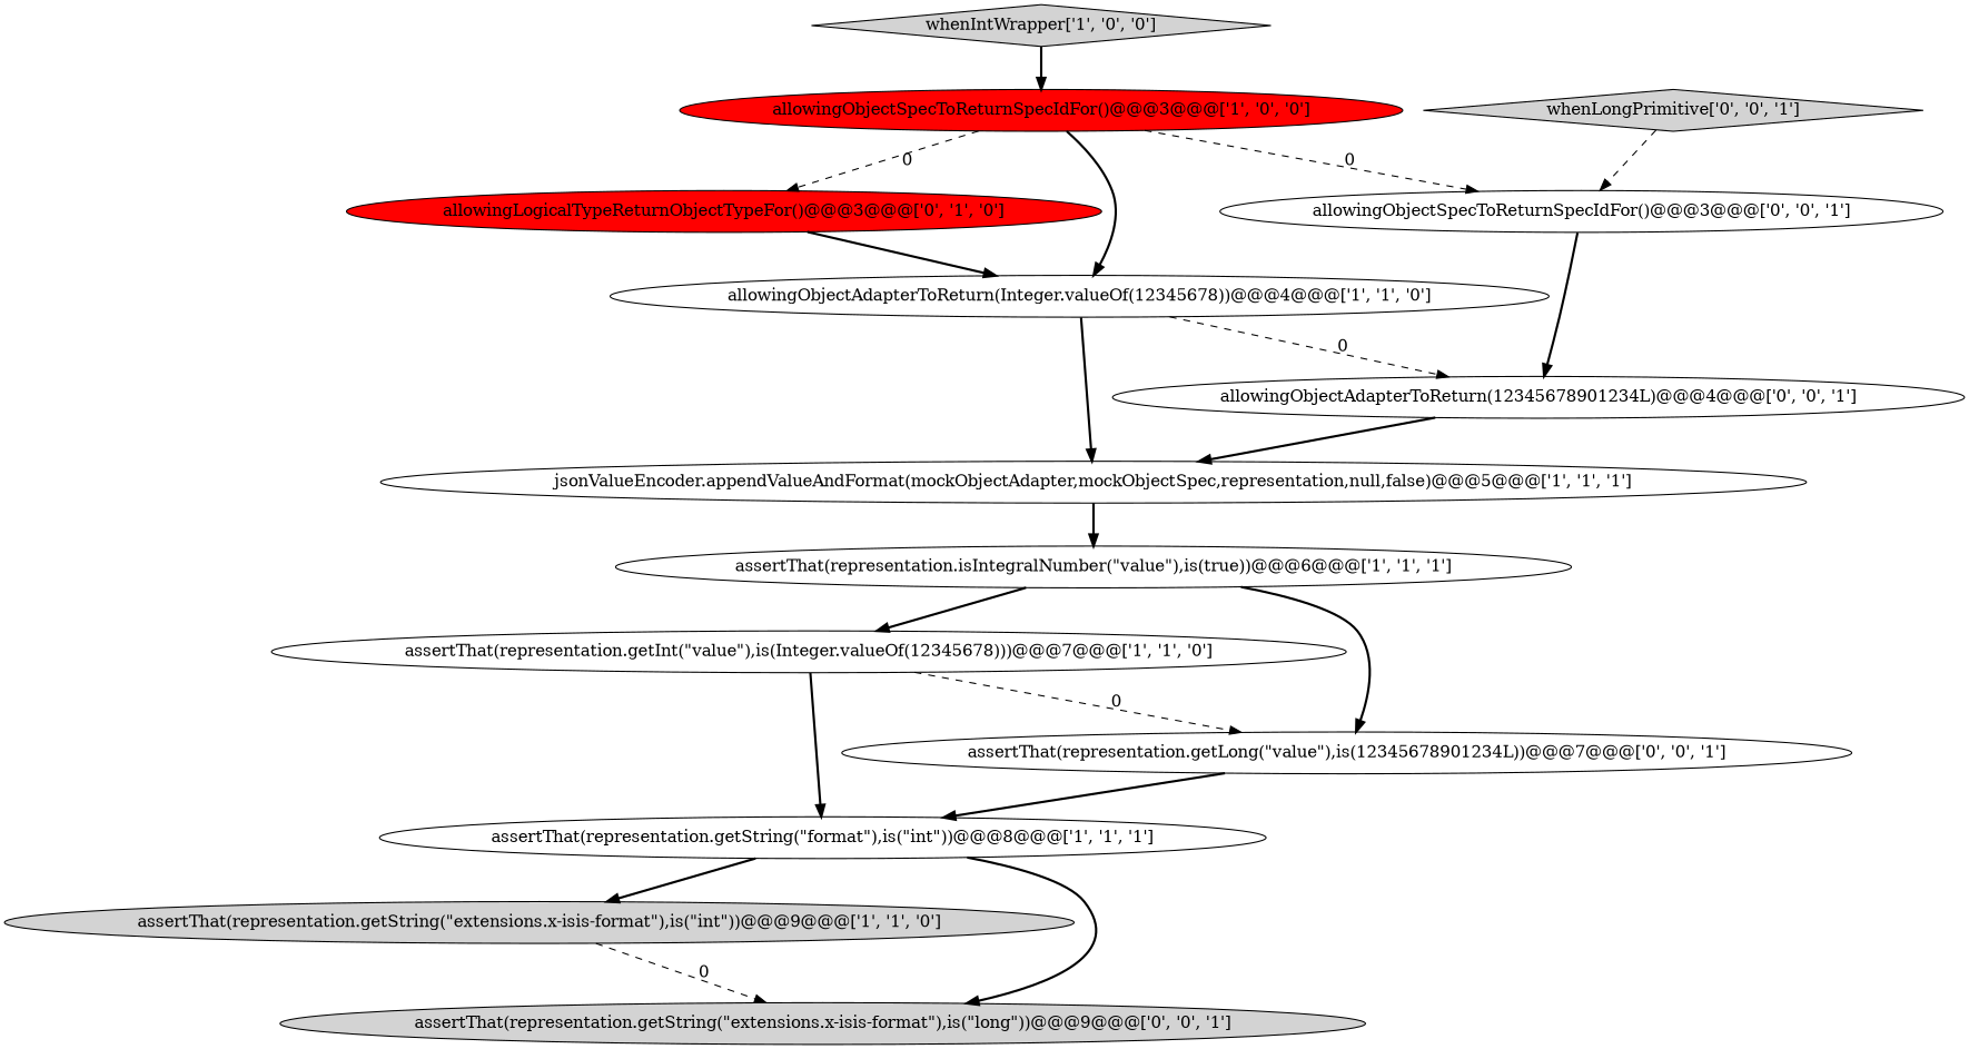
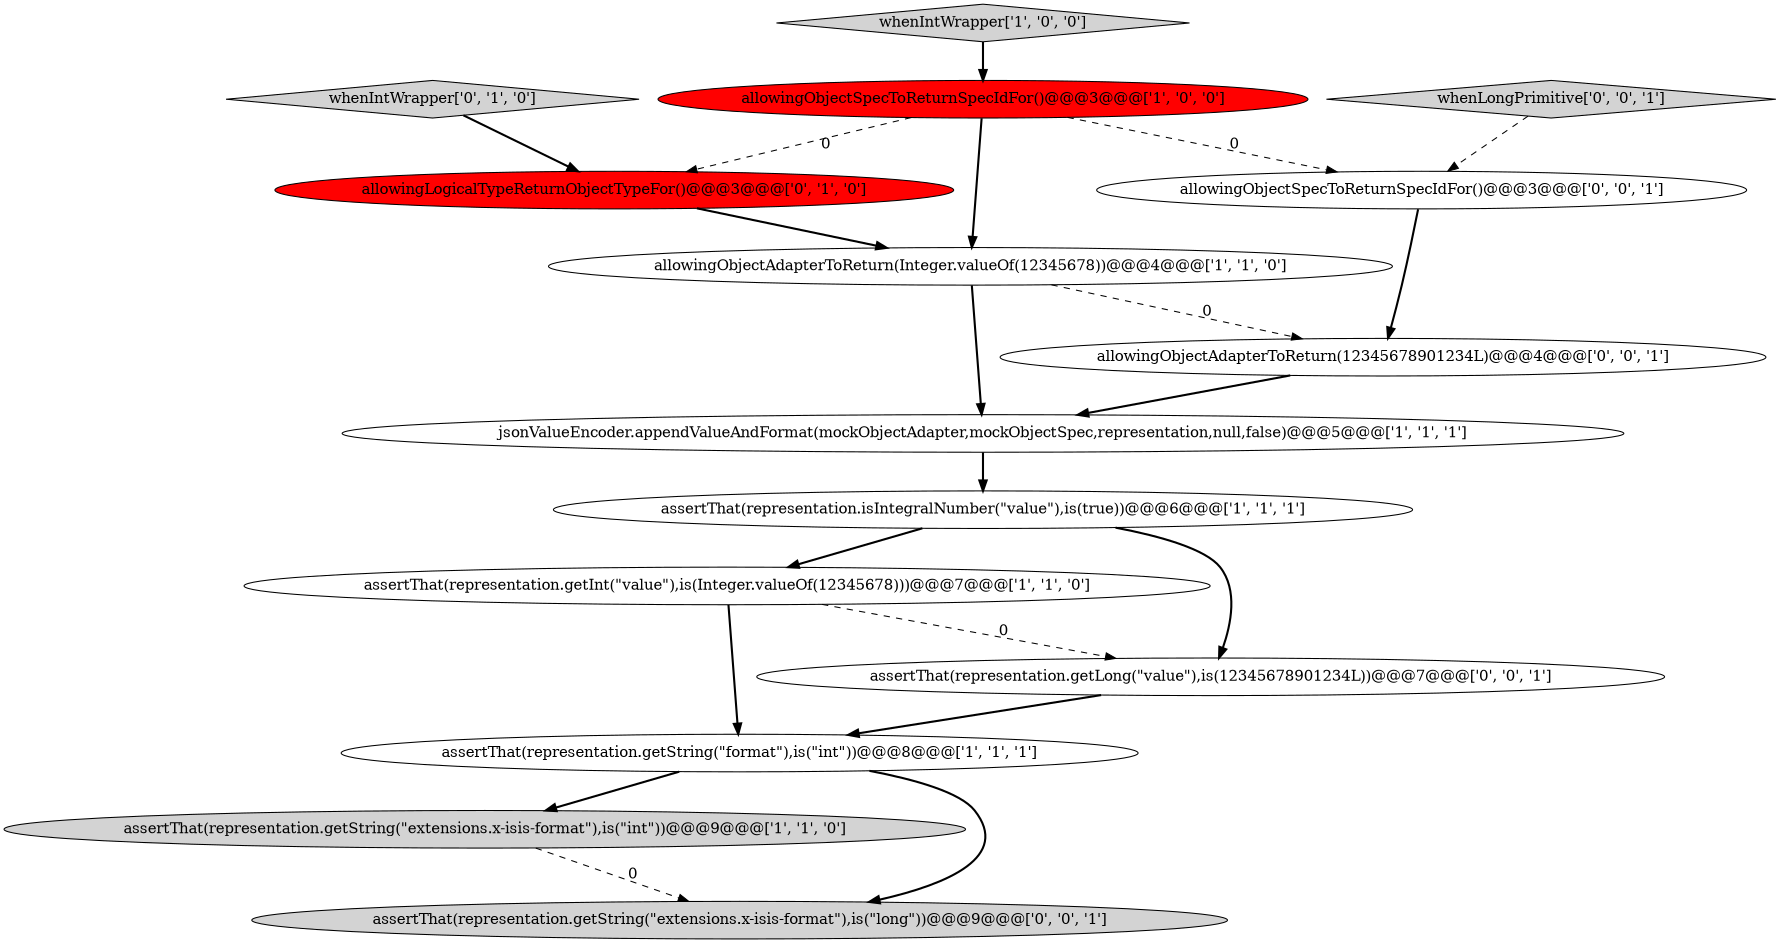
  digraph {
    node [fillcolor=white shape=ellipse style=filled]
    edge [style=bold]
    n1 [fillcolor=lightgray label="assertThat(representation.getString(\"extensions.x-isis-format\"),is(\"int\"))@@@9@@@['1', '1', '0']"]
    n2 [fillcolor=lightgray label="assertThat(representation.getString(\"extensions.x-isis-format\"),is(\"long\"))@@@9@@@['0', '0', '1']"]
    n3 [label="allowingObjectAdapterToReturn(Integer.valueOf(12345678))@@@4@@@['1', '1', '0']"]
    n4 [label="jsonValueEncoder.appendValueAndFormat(mockObjectAdapter,mockObjectSpec,representation,null,false)@@@5@@@['1', '1', '1']"]
    n5 [label="allowingObjectAdapterToReturn(12345678901234L)@@@4@@@['0', '0', '1']"]
    n6 [label="assertThat(representation.isIntegralNumber(\"value\"),is(true))@@@6@@@['1', '1', '1']"]
    n7 [label="assertThat(representation.getInt(\"value\"),is(Integer.valueOf(12345678)))@@@7@@@['1', '1', '0']"]
    n8 [label="assertThat(representation.getLong(\"value\"),is(12345678901234L))@@@7@@@['0', '0', '1']"]
    n9 [label="assertThat(representation.getString(\"format\"),is(\"int\"))@@@8@@@['1', '1', '1']"]
    n10 [fillcolor=red label="allowingLogicalTypeReturnObjectTypeFor()@@@3@@@['0', '1', '0']"]
    n11 [fillcolor=red label="allowingObjectSpecToReturnSpecIdFor()@@@3@@@['1', '0', '0']"]
    n12 [label="allowingObjectSpecToReturnSpecIdFor()@@@3@@@['0', '0', '1']"]
    n13 [fillcolor=lightgray label="whenIntWrapper['1', '0', '0']" shape=diamond]
+   n14 [fillcolor=lightgray label="whenIntWrapper['0', '1', '0']" shape=diamond]
    n15 [fillcolor=lightgray label="whenLongPrimitive['0', '0', '1']" shape=diamond]
    n1 -> n2 [label=0 style=dashed]
    n3 -> n4
    n3 -> n5 [label=0 style=dashed]
    n4 -> n6
    n5 -> n4
    n6 -> n7
    n6 -> n8
    n7 -> n8 [label=0 style=dashed]
    n7 -> n9
    n8 -> n9
    n9 -> n1
    n9 -> n2
    n10 -> n3
    n11 -> n3
    n11 -> n10 [label=0 style=dashed]
    n11 -> n12 [label=0 style=dashed]
    n12 -> n5
    n13 -> n11
+   n14 -> n10
    n15 -> n12 [style=dashed]
  }
